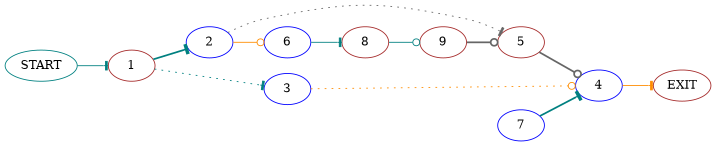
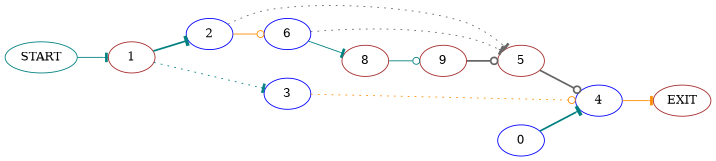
  digraph {
    rankdir=LR
    node [color=brown]
    edge [arrowhead=tee color=teal style=solid]
    n1 [color=teal label=START]
    1
    2 [color=blue]
    3 [color=blue]
    n5 [label=EXIT]
    5
    6 [color=blue]
    4 [color=blue]
    8
-   7 [color=blue]
+   7 [color=blue label=0]
    9
    n1 -> 1
    1 -> 2 [style=bold]
    1 -> 3 [style=dotted]
    2 -> 5 [color=gray40 style=dotted]
    2 -> 6 [arrowhead=odot color=darkorange]
    3 -> 4 [arrowhead=odot color=darkorange style=dotted]
    5 -> 4 [arrowhead=odot color=gray40 style=bold]
+   6 -> 5 [color=gray40 style=dotted]
    6 -> 8
    4 -> n5 [color=darkorange]
    8 -> 9 [arrowhead=odot]
    7 -> 4 [style=bold]
    9 -> 5 [arrowhead=odot color=gray40 style=bold]
  }
